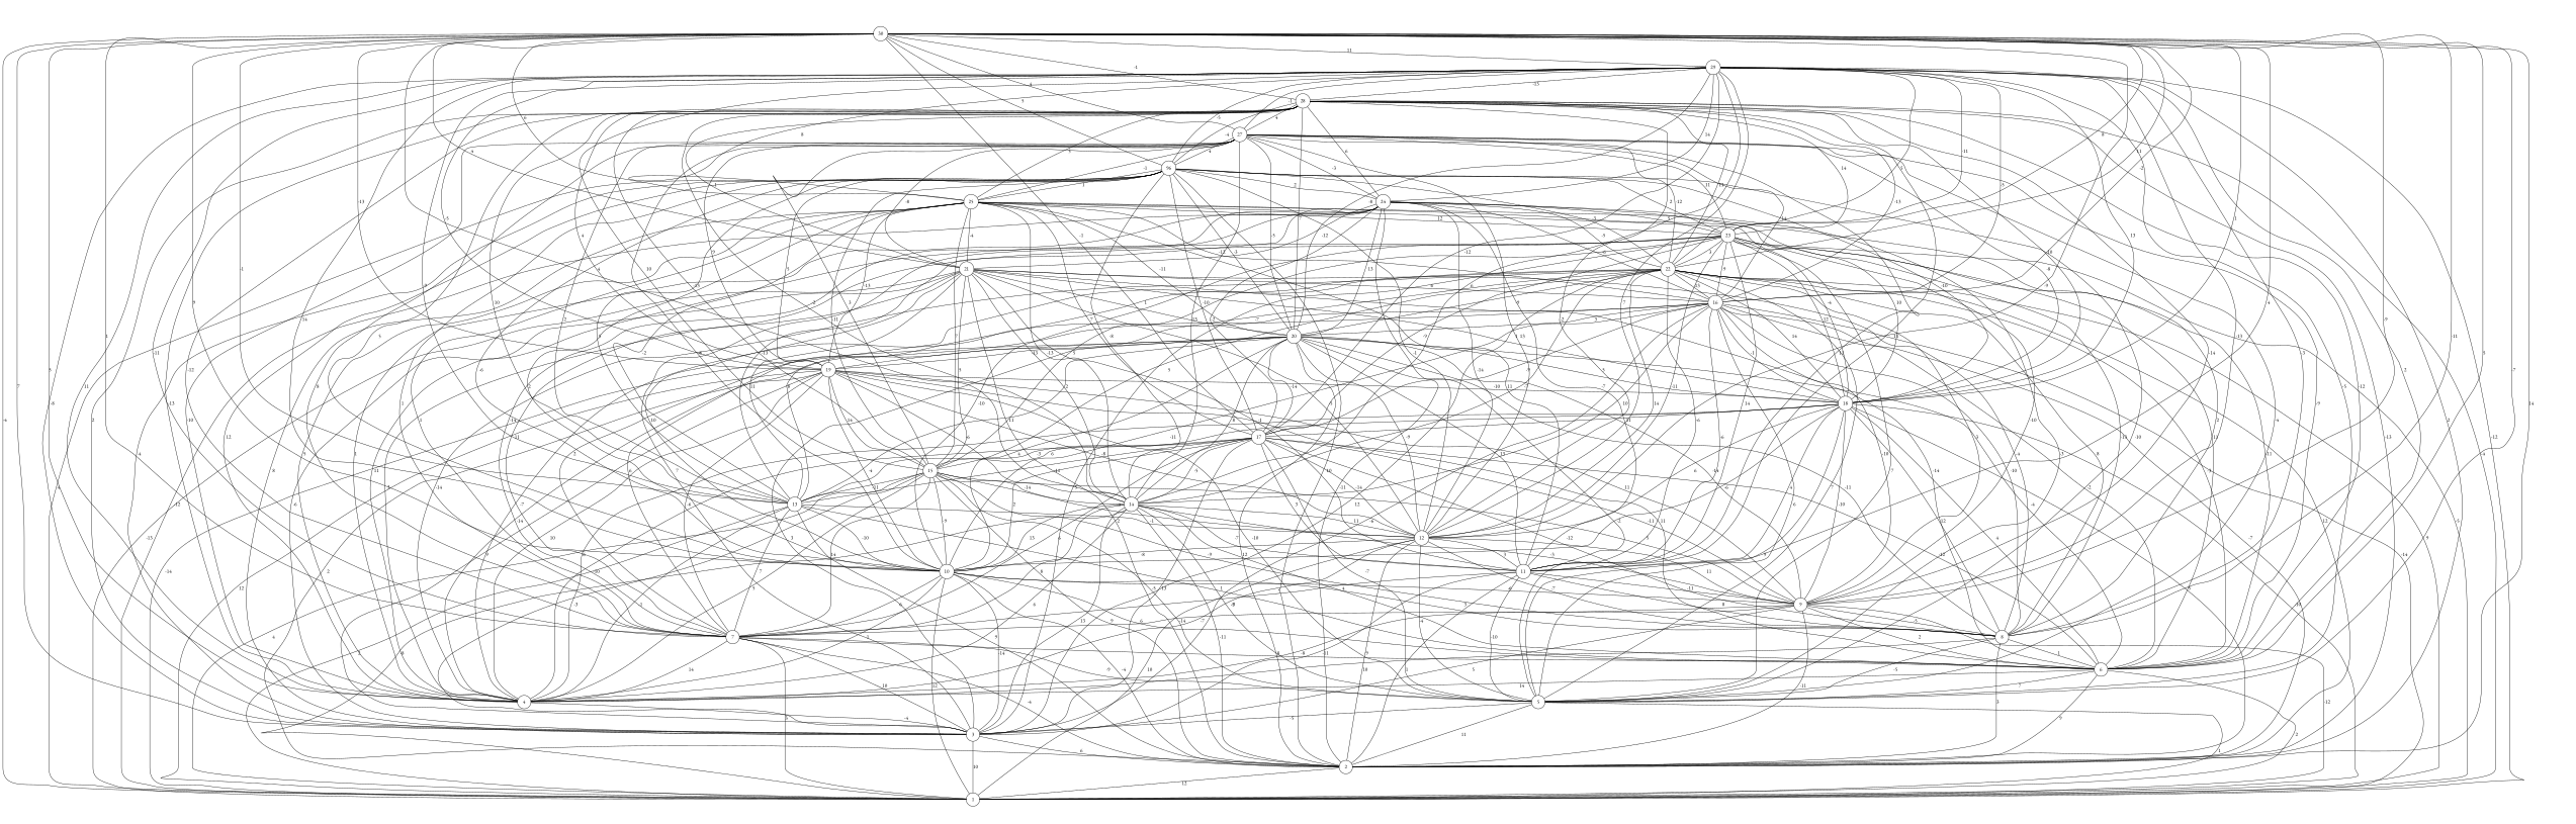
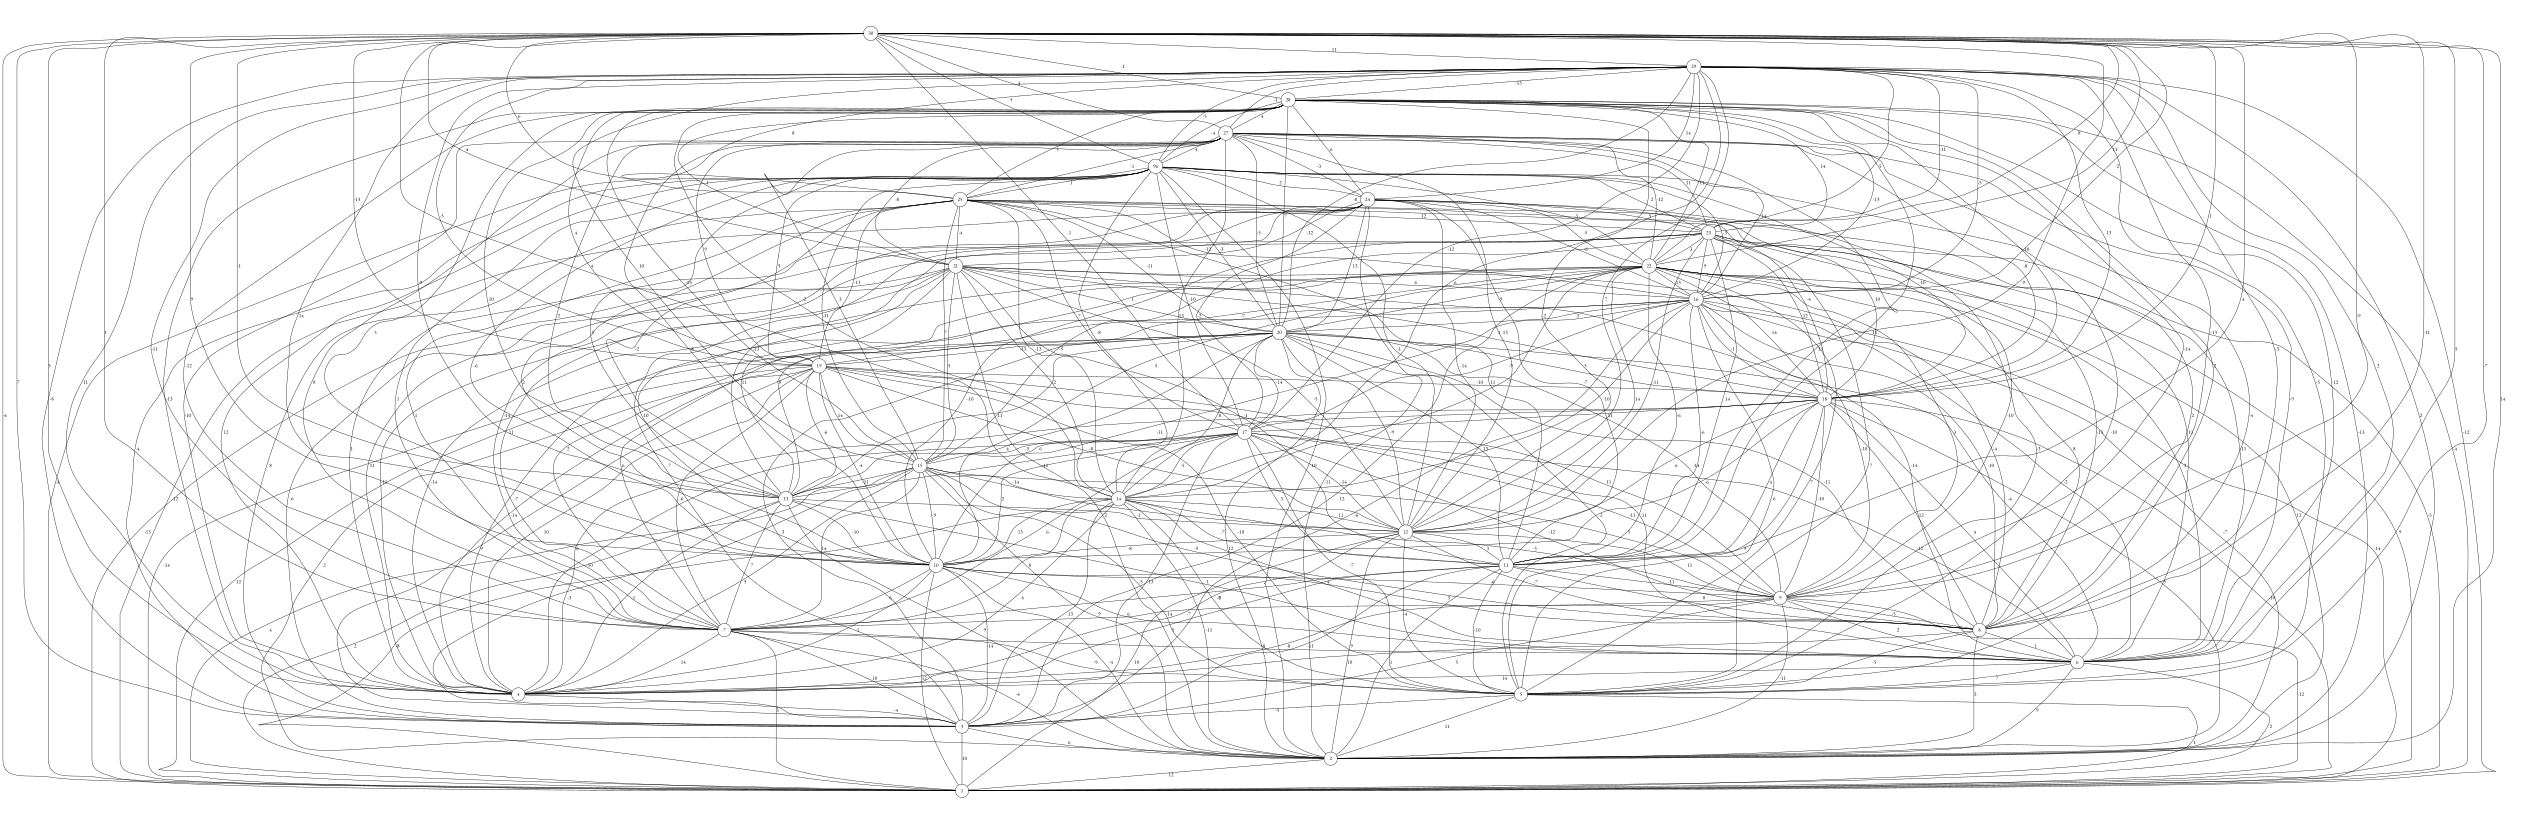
  graph {
    fontname="EB Garamond"
    node [fontname="EB Garamond" shape=circle]
    edge [fontname="EB Garamond"]
    30
    1
    2
    3
    4
    5
    6
    7
    8
    9
    10
    11
    12
    13
    14
    16
    17
    18
    19
    21
    22
    23
    25
    n24 [label=96]
    27
    28
    29
    20
    15
    24
    30 -- 1 [label=-4]
    30 -- 2 [label=14]
    30 -- 3 [label=7]
    30 -- 4 [label=5]
    30 -- 5 [label=-7]
    30 -- 6 [label=5]
    30 -- 7 [label=1]
    30 -- 8 [label=-11]
    30 -- 9 [label=-9]
    30 -- 10 [label=9]
    30 -- 11 [label=4]
    30 -- 12 [label=-9]
    30 -- 13 [label=-1]
    30 -- 14 [label=4]
    30 -- 16 [label=-2]
    30 -- 17 [label=-1]
    30 -- 18 [label=1]
    30 -- 19 [label=-13]
    30 -- 21 [label=4]
    30 -- 22 [label=11]
    30 -- 23 [label=8]
    30 -- 25 [label=6]
    30 -- n24 [label=5]
    30 -- 27 [label=4]
    30 -- 28 [label=-1]
    30 -- 29 [label=11]
    2 -- 1 [label=12]
    3 -- 1 [label=10]
    3 -- 2 [label=6]
    4 -- 3 [label=-4]
    5 -- 1 [label=1]
    5 -- 2 [label=11]
    5 -- 3 [label=-5]
    6 -- 1 [label=2]
    6 -- 2 [label=9]
    6 -- 4 [label=14]
    6 -- 5 [label=7]
    7 -- 1 [label=3]
    7 -- 2 [label=-4]
    7 -- 3 [label=10]
    7 -- 4 [label=14]
    7 -- 5 [label=-9]
    7 -- 6 [label=8]
    8 -- 2 [label=3]
    8 -- 4 [label=10]
    8 -- 5 [label=-5]
    8 -- 6 [label=1]
    9 -- 1 [label=-12]
    9 -- 2 [label=-11]
    9 -- 3 [label=5]
    9 -- 4 [label=-8]
    9 -- 6 [label=2]
    9 -- 7 [label=-14]
    9 -- 8 [label=-5]
    10 -- 1 [label=12]
    10 -- 2 [label=-4]
    10 -- 3 [label=-14]
    10 -- 4 [label=1]
    10 -- 6 [label=6]
    10 -- 7 [label=6]
    10 -- 8 [label=3]
    10 -- 9 [label=-6]
    11 -- 2 [label=1]
    11 -- 3 [label=-11]
    11 -- 5 [label=-10]
    11 -- 7 [label=-5]
    11 -- 8 [label=8]
    11 -- 9 [label=-11]
    12 -- 1 [label=10]
    12 -- 2 [label=9]
    12 -- 4 [label=-7]
    12 -- 5 [label=-4]
    12 -- 8 [label=-7]
    12 -- 9 [label=11]
    12 -- 10 [label=-8]
    12 -- 11 [label=3]
    13 -- 1 [label=2]
    13 -- 2 [label=9]
    13 -- 4 [label=-1]
    13 -- 6 [label=1]
    13 -- 7 [label=7]
    13 -- 10 [label=-10]
    13 -- 12 [label=-1]
    14 -- 1 [label=-8]
    14 -- 2 [label=-11]
    14 -- 3 [label=13]
    14 -- 4 [label=6]
    14 -- 5 [label=-3]
    14 -- 6 [label=4]
    14 -- 7 [label=8]
    14 -- 9 [label=-3]
    14 -- 10 [label=13]
    14 -- 11 [label=-7]
    14 -- 12 [label=11]
    16 -- 1 [label=-14]
    16 -- 2 [label=-7]
    16 -- 3 [label=-6]
    16 -- 4 [label=-7]
    16 -- 5 [label=6]
    16 -- 6 [label=-2]
    16 -- 7 [label=6]
    16 -- 8 [label=-10]
    16 -- 9 [label=-10]
    16 -- 10 [label=-11]
    16 -- 11 [label=-6]
    16 -- 14 [label=10]
    16 -- 20 [label=3]
    17 -- 3 [label=13]
    17 -- 4 [label=-10]
    17 -- 5 [label=-7]
    17 -- 6 [label=-12]
    17 -- 7 [label=6]
    17 -- 8 [label=-12]
    17 -- 9 [label=-11]
    17 -- 10 [label=2]
    17 -- 11 [label=3]
    17 -- 12 [label=-14]
    17 -- 13 [label=-11]
    17 -- 14 [label=-5]
    17 -- 16 [label=-9]
    17 -- 15 [label=6]
    18 -- 1 [label=-10]
    18 -- 2 [label=5]
    18 -- 4 [label=6]
    18 -- 5 [label=9]
    18 -- 6 [label=4]
    18 -- 8 [label=12]
    18 -- 9 [label=-10]
    18 -- 10 [label=-6]
    18 -- 11 [label=4]
    18 -- 12 [label=6]
    18 -- 13 [label=-3]
    18 -- 16 [label=-1]
    18 -- 17 [label=11]
    19 -- 1 [label=12]
    19 -- 2 [label=2]
    19 -- 3 [label=9]
    19 -- 4 [label=10]
    19 -- 5 [label=-10]
    19 -- 6 [label=11]
    19 -- 7 [label=-6]
    19 -- 9 [label=11]
    19 -- 10 [label=-4]
    19 -- 12 [label=-8]
-   19 -- 14 [label=-6]
+   19 -- 13 [label=-6]
    19 -- 18 [label=-10]
    19 -- 15 [label=14]
    21 -- 1 [label=-13]
    21 -- 2 [label=2]
    21 -- 3 [label=-6]
-   21 -- 4 [label=3]
+   21 -- 4 [label=-11]
    21 -- 6 [label=-14]
    21 -- 8 [label=-4]
    21 -- 10 [label=10]
    21 -- 11 [label=-1]
    21 -- 12 [label=-5]
    21 -- 13 [label=11]
    21 -- 14 [label=2]
    21 -- 16 [label=6]
    21 -- 18 [label=1]
    21 -- 20 [label=1]
    21 -- 15 [label=5]
    22 -- 1 [label=9]
    22 -- 2 [label=12]
    22 -- 3 [label=12]
    22 -- 4 [label=-14]
    22 -- 5 [label=7]
    22 -- 6 [label=-3]
    22 -- 7 [label=2]
    22 -- 8 [label=8]
    22 -- 9 [label=3]
    22 -- 11 [label=-6]
    22 -- 12 [label=14]
    22 -- 13 [label=8]
    22 -- 14 [label=-7]
    22 -- 16 [label=13]
    22 -- 18 [label=14]
    22 -- 19 [label=-7]
    22 -- 20 [label=-9]
    22 -- 15 [label=5]
    23 -- 1 [label=-5]
-   23 -- 3 [label=5]
    23 -- 4 [label=11]
    23 -- 5 [label=7]
    23 -- 6 [label=-11]
    23 -- 7 [label=11]
    23 -- 8 [label=-13]
    23 -- 9 [label=-10]
    23 -- 10 [label=-10]
    23 -- 11 [label=14]
    23 -- 12 [label=-11]
    23 -- 16 [label=9]
-   23 -- 17 [label=-9]
    23 -- 18 [label=12]
    23 -- 22 [label=3]
    23 -- 15 [label=5]
    25 -- 3 [label=8]
-   25 -- 4 [label=5]
+   11 -- 4 [label=5]
    25 -- 6 [label=11]
    25 -- 7 [label=1]
    25 -- 8 [label=2]
    25 -- 10 [label=2]
    25 -- 11 [label=11]
    25 -- 13 [label=-2]
    25 -- 14 [label=-13]
    25 -- 16 [label=-12]
    25 -- 17 [label=7]
    25 -- 18 [label=-4]
    25 -- 19 [label=-13]
    25 -- 21 [label=-4]
    25 -- 23 [label=12]
    25 -- 20 [label=-11]
    25 -- 15 [label=7]
    n24 -- 1 [label=4]
    n24 -- 2 [label=10]
    n24 -- 3 [label=-4]
    n24 -- 4 [label=12]
    n24 -- 5 [label=-10]
    n24 -- 7 [label=1]
    n24 -- 10 [label=-6]
    n24 -- 12 [label=-1]
    n24 -- 13 [label=5]
    n24 -- 14 [label=-8]
+   n24 -- 16 [label=-3]
    n24 -- 17 [label=-10]
    n24 -- 18 [label=-10]
    n24 -- 19 [label=5]
    n24 -- 22 [label=-3]
    n24 -- 23 [label=2]
    n24 -- 25 [label=1]
    n24 -- 20 [label=-3]
    n24 -- 15 [label=-11]
    n24 -- 24 [label=2]
    27 -- 4 [label=-10]
    27 -- 5 [label=-4]
    27 -- 6 [label=-9]
    27 -- 7 [label=8]
    27 -- 10 [label=8]
    27 -- 11 [label=11]
    27 -- 12 [label=13]
    27 -- 13 [label=2]
    27 -- 14 [label=13]
    27 -- 16 [label=14]
    27 -- 18 [label=-8]
    27 -- 19 [label=9]
    27 -- 21 [label=-8]
    27 -- 22 [label=-12]
    27 -- 23 [label=11]
    27 -- 25 [label=-1]
    27 -- n24 [label=4]
    27 -- 20 [label=-5]
    27 -- 15 [label=3]
    27 -- 24 [label=-3]
    28 -- 1 [label=-4]
    28 -- 2 [label=-13]
-   28 -- 3 [label=2]
+   28 -- 8 [label=2]
    28 -- 4 [label=-13]
    28 -- 6 [label=-12]
    28 -- 7 [label=-12]
    28 -- 9 [label=-14]
    28 -- 10 [label=5]
    28 -- 11 [label=11]
    28 -- 12 [label=-2]
    28 -- 13 [label=10]
    28 -- 14 [label=-2]
    28 -- 16 [label=-13]
    28 -- 18 [label=10]
    28 -- 19 [label=4]
    28 -- 21 [label=1]
    28 -- 22 [label=11]
    28 -- 23 [label=14]
    28 -- 25 [label=5]
    28 -- n24 [label=-4]
    28 -- 27 [label=4]
    28 -- 20 [label=7]
    28 -- 15 [label=-13]
    28 -- 24 [label=6]
    29 -- 1 [label=-12]
    29 -- 2 [label=2]
    29 -- 3 [label=-8]
    29 -- 4 [label=11]
    29 -- 5 [label=-5]
    29 -- 6 [label=2]
    29 -- 7 [label=-11]
    29 -- 8 [label=-3]
    29 -- 9 [label=-13]
    29 -- 10 [label=14]
    29 -- 12 [label=7]
    29 -- 13 [label=-9]
    29 -- 14 [label=6]
    29 -- 16 [label=-5]
    29 -- 17 [label=-12]
    29 -- 18 [label=13]
    29 -- 19 [label=-5]
    29 -- 22 [label=5]
    29 -- 23 [label=-11]
    29 -- 25 [label=8]
    29 -- n24 [label=-5]
    29 -- 27 [label=-1]
    29 -- 28 [label=-13]
    29 -- 20 [label=-8]
    29 -- 15 [label=10]
    29 -- 24 [label=14]
    20 -- 1 [label=-14]
    20 -- 2 [label=12]
    20 -- 3 [label=3]
    20 -- 4 [label=-14]
    20 -- 5 [label=-2]
    20 -- 6 [label=-4]
    20 -- 8 [label=-11]
    20 -- 9 [label=-14]
    20 -- 10 [label=4]
    20 -- 11 [label=13]
    20 -- 12 [label=-9]
    20 -- 13 [label=11]
    20 -- 14 [label=8]
    20 -- 17 [label=-14]
    20 -- 18 [label=5]
    20 -- 19 [label=-13]
    15 -- 1 [label=4]
    15 -- 2 [label=9]
    15 -- 3 [label=-3]
    15 -- 4 [label=5]
    15 -- 5 [label=-5]
    15 -- 7 [label=14]
    15 -- 8 [label=-9]
    15 -- 9 [label=5]
    15 -- 10 [label=-9]
    15 -- 12 [label=-4]
    15 -- 13 [label=-11]
    15 -- 14 [label=-14]
    24 -- 1 [label=-12]
    24 -- 2 [label=-11]
    24 -- 3 [label=7]
    24 -- 4 [label=1]
    24 -- 5 [label=-3]
    24 -- 7 [label=-14]
    24 -- 11 [label=-7]
    24 -- 12 [label=-14]
    24 -- 13 [label=-13]
    24 -- 16 [label=-6]
    24 -- 17 [label=-2]
    24 -- 18 [label=10]
    24 -- 21 [label=-12]
    24 -- 22 [label=-5]
    24 -- 23 [label=5]
    24 -- 20 [label=13]
  }
